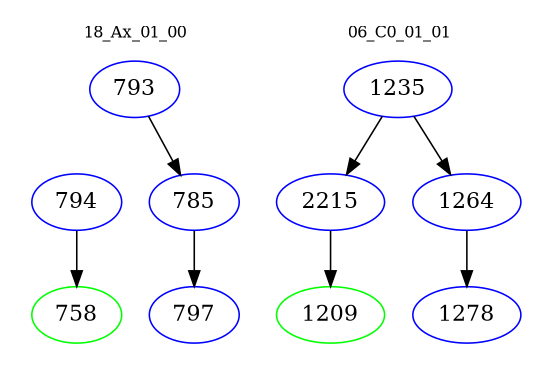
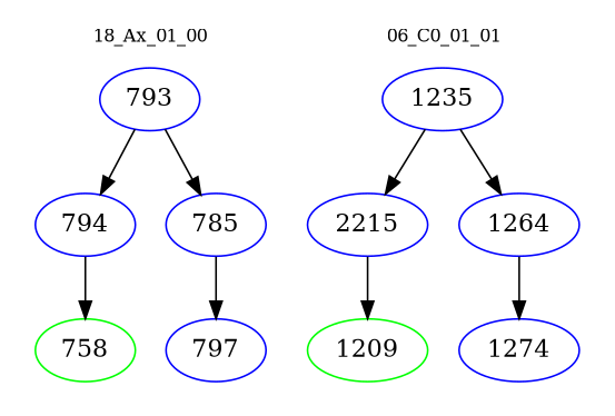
  digraph {
    node [color=blue]
    edge [color=black]
    n1 [label=793]
    n2 [label=794]
    n3 [label=785]
    n4 [color=green label=758]
    n5 [label=797]
    n6 [label=1235]
    n7 [label=2215]
    n8 [label=1264]
    n9 [color=green label=1209]
-   n10 [label=1278]
+   n10 [label=1274]
    subgraph cluster_1 {
      color=white
      fontsize=10
      label="18_Ax_01_00"
      n1
      n2
      n3
      n4
      n5
    }
    subgraph cluster_2 {
      color=white
      fontsize=10
      label="06_C0_01_01"
      n6
      n7
      n8
      n9
      n10
    }
+   n1 -> n2
    n1 -> n3
    n2 -> n4
    n3 -> n5
    n6 -> n7
    n6 -> n8
    n7 -> n9
    n8 -> n10
  }
